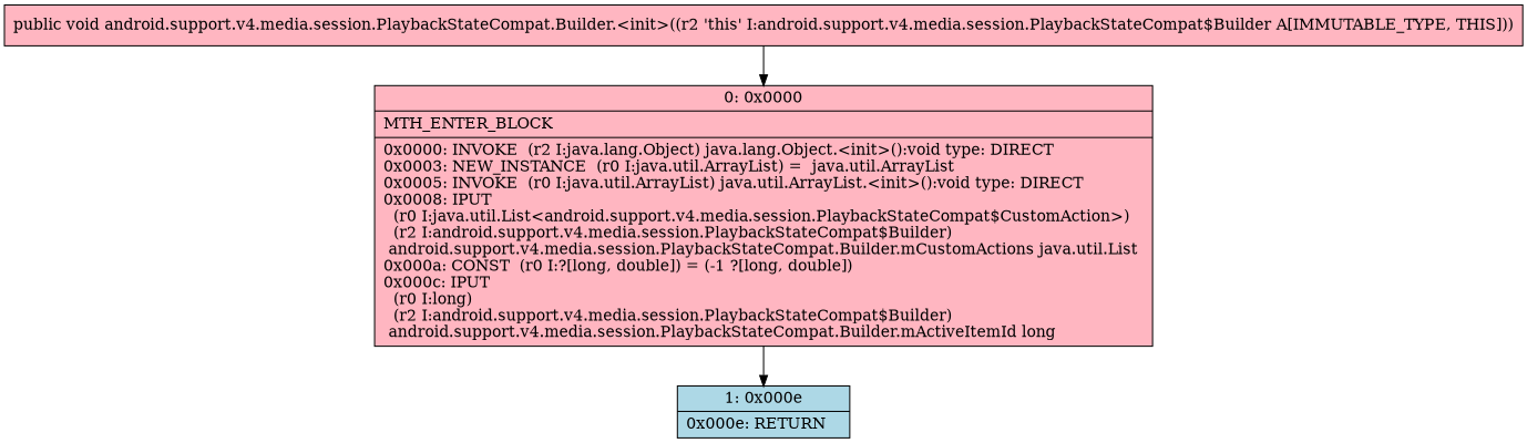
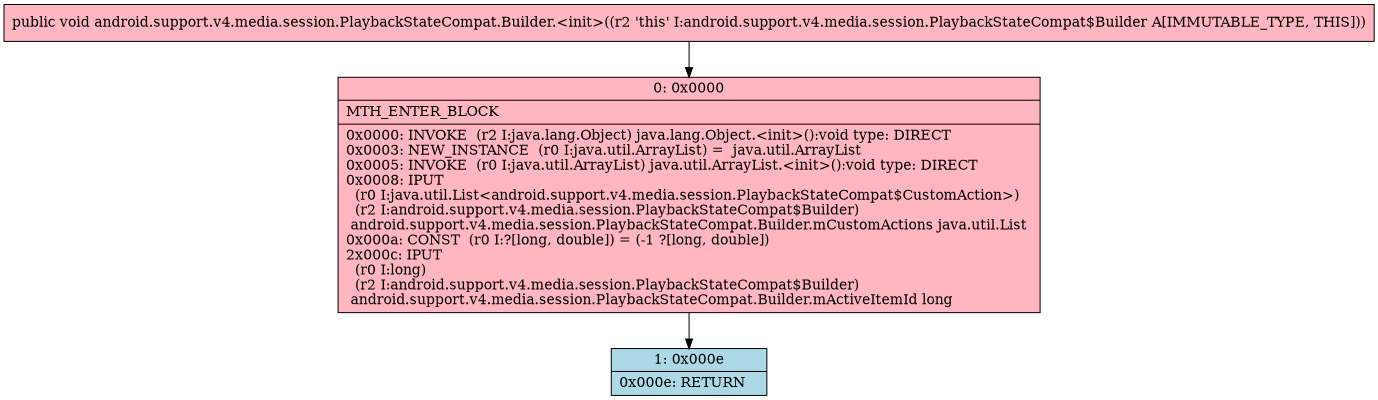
  digraph {
    node [shape=record style=filled fillcolor=lightpink]
-   n1 [label="{0\:\ 0x0000|MTH_ENTER_BLOCK\l|0x0000: INVOKE  (r2 I:java.lang.Object) java.lang.Object.\<init\>():void type: DIRECT \l0x0003: NEW_INSTANCE  (r0 I:java.util.ArrayList) =  java.util.ArrayList \l0x0005: INVOKE  (r0 I:java.util.ArrayList) java.util.ArrayList.\<init\>():void type: DIRECT \l0x0008: IPUT  \l  (r0 I:java.util.List\<android.support.v4.media.session.PlaybackStateCompat$CustomAction\>)\l  (r2 I:android.support.v4.media.session.PlaybackStateCompat$Builder)\l android.support.v4.media.session.PlaybackStateCompat.Builder.mCustomActions java.util.List \l0x000a: CONST  (r0 I:?[long, double]) = (\-1 ?[long, double]) \l0x000c: IPUT  \l  (r0 I:long)\l  (r2 I:android.support.v4.media.session.PlaybackStateCompat$Builder)\l android.support.v4.media.session.PlaybackStateCompat.Builder.mActiveItemId long \l}"]
+   n1 [label="{0\:\ 0x0000|MTH_ENTER_BLOCK\l|0x0000: INVOKE  (r2 I:java.lang.Object) java.lang.Object.\<init\>():void type: DIRECT \l0x0003: NEW_INSTANCE  (r0 I:java.util.ArrayList) =  java.util.ArrayList \l0x0005: INVOKE  (r0 I:java.util.ArrayList) java.util.ArrayList.\<init\>():void type: DIRECT \l0x0008: IPUT  \l  (r0 I:java.util.List\<android.support.v4.media.session.PlaybackStateCompat$CustomAction\>)\l  (r2 I:android.support.v4.media.session.PlaybackStateCompat$Builder)\l android.support.v4.media.session.PlaybackStateCompat.Builder.mCustomActions java.util.List \l0x000a: CONST  (r0 I:?[long, double]) = (\-1 ?[long, double]) \l2x000c: IPUT  \l  (r0 I:long)\l  (r2 I:android.support.v4.media.session.PlaybackStateCompat$Builder)\l android.support.v4.media.session.PlaybackStateCompat.Builder.mActiveItemId long \l}"]
    n2 [label="{1\:\ 0x000e|0x000e: RETURN   \l}" fillcolor=lightblue]
    n3 [label="{public void android.support.v4.media.session.PlaybackStateCompat.Builder.\<init\>((r2 'this' I:android.support.v4.media.session.PlaybackStateCompat$Builder A[IMMUTABLE_TYPE, THIS])) }"]
    n1 -> n2
    n3 -> n1
  }
